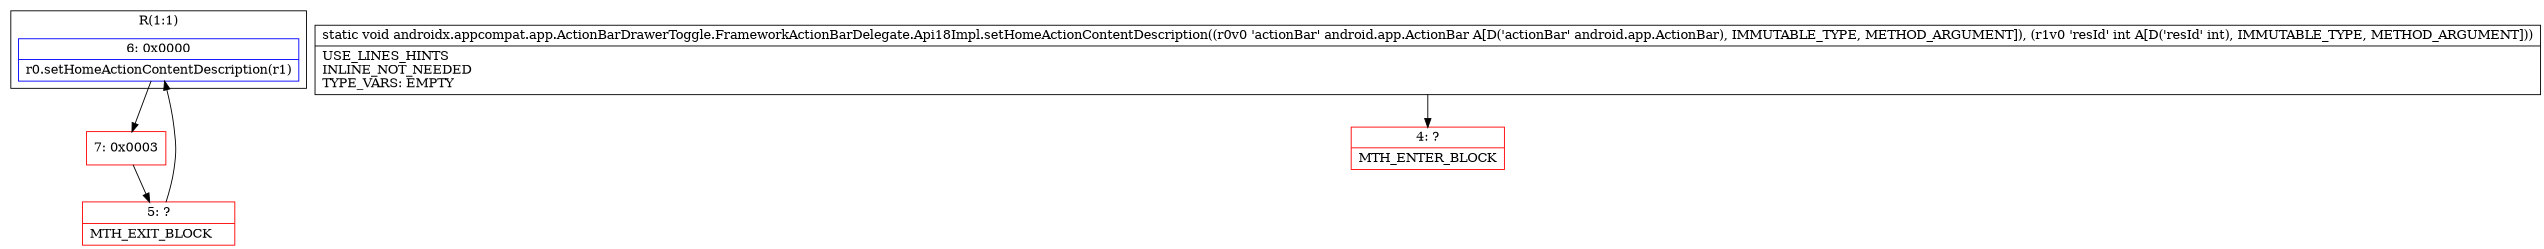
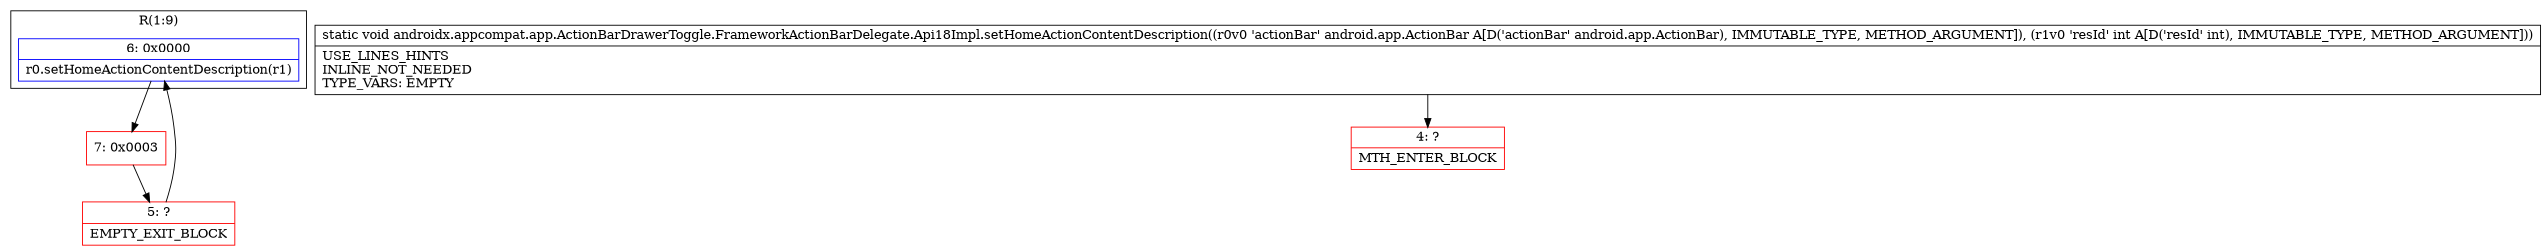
  digraph {
    node [color=red shape=record]
    n1 [color=blue label="{6\:\ 0x0000|r0.setHomeActionContentDescription(r1)\l}"]
    n2 [label="{7\:\ 0x0003}"]
-   n3 [label="{5\:\ ?|MTH_EXIT_BLOCK\l}"]
+   n3 [label="{5\:\ ?|EMPTY_EXIT_BLOCK\l}"]
    n4 [label="{4\:\ ?|MTH_ENTER_BLOCK\l}"]
    n5 [label="{static void androidx.appcompat.app.ActionBarDrawerToggle.FrameworkActionBarDelegate.Api18Impl.setHomeActionContentDescription((r0v0 'actionBar' android.app.ActionBar A[D('actionBar' android.app.ActionBar), IMMUTABLE_TYPE, METHOD_ARGUMENT]), (r1v0 'resId' int A[D('resId' int), IMMUTABLE_TYPE, METHOD_ARGUMENT]))  | USE_LINES_HINTS\lINLINE_NOT_NEEDED\lTYPE_VARS: EMPTY\l}" color=""]
    subgraph cluster_1 {
-     label="R(1:1)"
+     label="R(1:9)"
      n1
    }
    n1 -> n2
    n2 -> n3
    n3 -> n1
    n5 -> n4
  }
